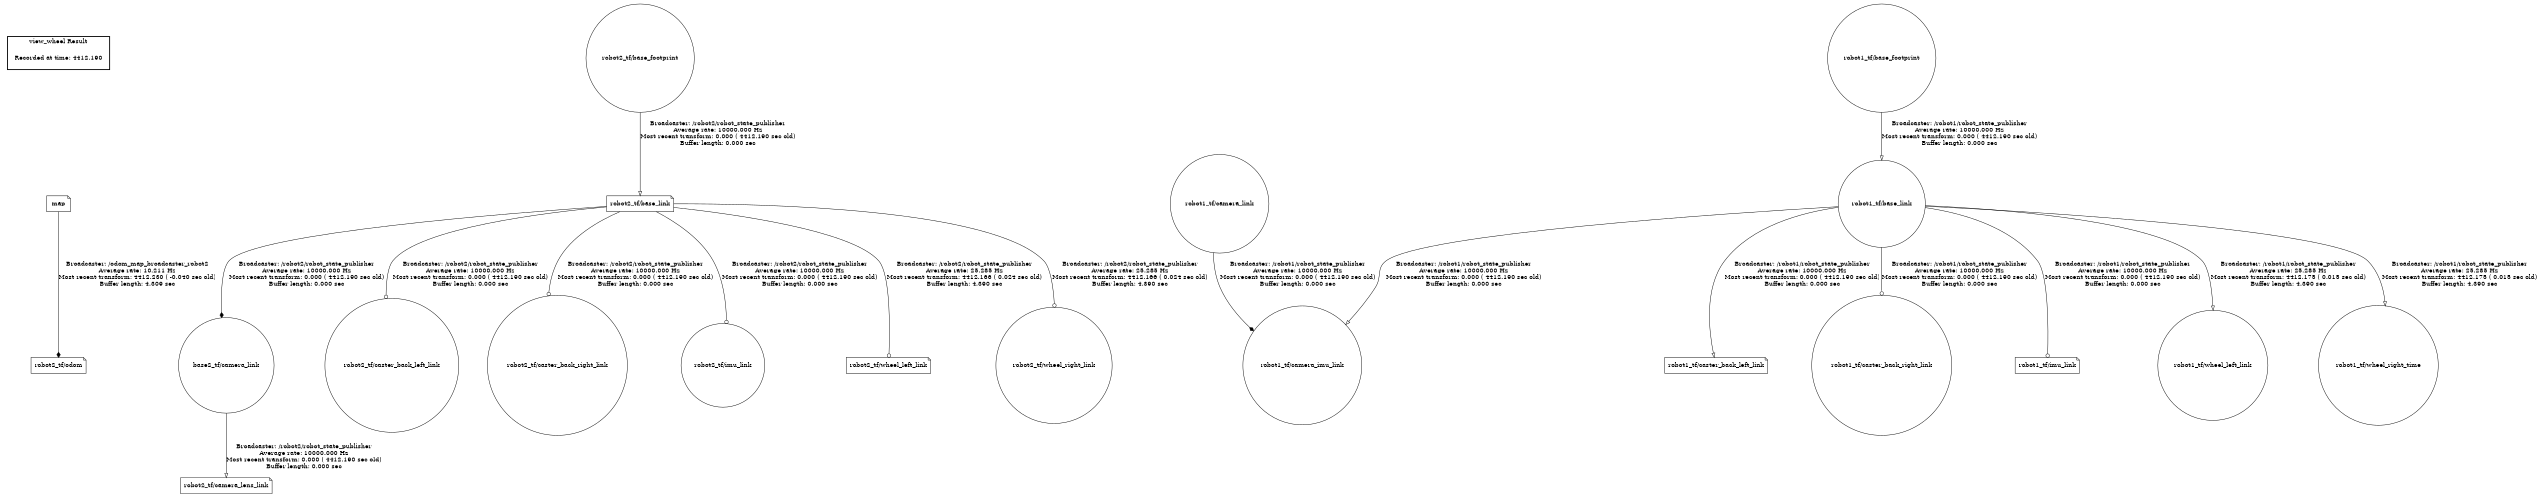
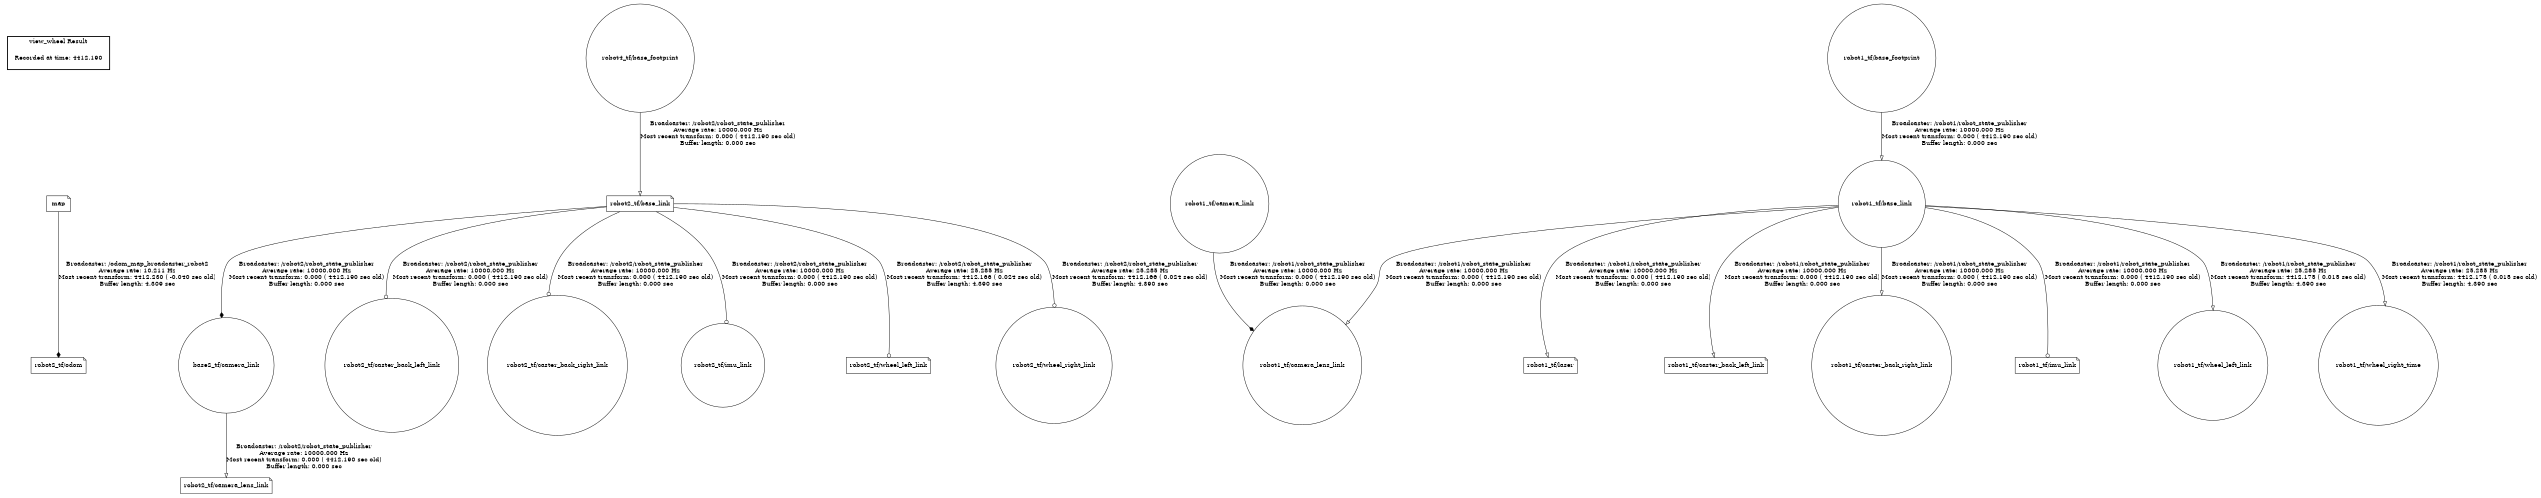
  digraph {
    node [shape=circle]
    edge [arrowhead=onormal]
    "Recorded at time: 4412.190" [shape=plaintext]
    map [shape=note]
    "robot2_tf/base_link" [shape=note]
    n4 [label="base2_tf/camera_link"]
    "robot2_tf/caster_back_left_link"
    "robot2_tf/caster_back_right_link"
    "robot2_tf/imu_link"
    "robot2_tf/wheel_left_link" [shape=note]
    "robot2_tf/wheel_right_link"
    "robot2_tf/camera_lens_link" [shape=note]
-   "robot2_tf/base_footprint"
+   "robot2_tf/base_footprint" [label="robot4_tf/base_footprint"]
    "robot2_tf/odom" [shape=note]
+   "robot1_tf/laser" [shape=note]
    "robot1_tf/base_link"
    "robot1_tf/caster_back_left_link" [shape=note]
    "robot1_tf/caster_back_right_link"
    "robot1_tf/imu_link" [shape=note]
    "robot1_tf/wheel_left_link"
    n19 [label="robot1_tf/wheel_right_time"]
-   "robot1_tf/camera_lens_link" [label="robot1_tf/camera_imu_link"]
+   "robot1_tf/camera_lens_link"
    "robot1_tf/camera_link"
    "robot1_tf/base_footprint"
    subgraph cluster_1 {
      color=black
      label="view_wheel Result"
      style=bold
      "Recorded at time: 4412.190"
    }
    "Recorded at time: 4412.190" -> map [style=invis arrowhead=""]
    map -> "robot2_tf/odom" [arrowhead=diamond label="Broadcaster: /odom_map_broadcaster_robot2\nAverage rate: 10.211 Hz\nMost recent transform: 4412.230 ( -0.040 sec old)\nBuffer length: 4.309 sec\n"]
    "robot2_tf/base_link" -> n4 [arrowhead=diamond label="Broadcaster: /robot2/robot_state_publisher\nAverage rate: 10000.000 Hz\nMost recent transform: 0.000 ( 4412.190 sec old)\nBuffer length: 0.000 sec\n"]
    "robot2_tf/base_link" -> "robot2_tf/caster_back_left_link" [arrowhead=odot label="Broadcaster: /robot2/robot_state_publisher\nAverage rate: 10000.000 Hz\nMost recent transform: 0.000 ( 4412.190 sec old)\nBuffer length: 0.000 sec\n"]
    "robot2_tf/base_link" -> "robot2_tf/caster_back_right_link" [arrowhead=odot label="Broadcaster: /robot2/robot_state_publisher\nAverage rate: 10000.000 Hz\nMost recent transform: 0.000 ( 4412.190 sec old)\nBuffer length: 0.000 sec\n"]
    "robot2_tf/base_link" -> "robot2_tf/imu_link" [arrowhead=odot label="Broadcaster: /robot2/robot_state_publisher\nAverage rate: 10000.000 Hz\nMost recent transform: 0.000 ( 4412.190 sec old)\nBuffer length: 0.000 sec\n"]
    "robot2_tf/base_link" -> "robot2_tf/wheel_left_link" [arrowhead=odot label="Broadcaster: /robot2/robot_state_publisher\nAverage rate: 25.285 Hz\nMost recent transform: 4412.166 ( 0.024 sec old)\nBuffer length: 4.390 sec\n"]
    "robot2_tf/base_link" -> "robot2_tf/wheel_right_link" [arrowhead=odot label="Broadcaster: /robot2/robot_state_publisher\nAverage rate: 25.285 Hz\nMost recent transform: 4412.166 ( 0.024 sec old)\nBuffer length: 4.390 sec\n"]
    n4 -> "robot2_tf/camera_lens_link" [label="Broadcaster: /robot2/robot_state_publisher\nAverage rate: 10000.000 Hz\nMost recent transform: 0.000 ( 4412.190 sec old)\nBuffer length: 0.000 sec\n"]
    "robot2_tf/base_footprint" -> "robot2_tf/base_link" [label="Broadcaster: /robot2/robot_state_publisher\nAverage rate: 10000.000 Hz\nMost recent transform: 0.000 ( 4412.190 sec old)\nBuffer length: 0.000 sec\n"]
+   "robot1_tf/base_link" -> "robot1_tf/laser" [label="Broadcaster: /robot1/robot_state_publisher\nAverage rate: 10000.000 Hz\nMost recent transform: 0.000 ( 4412.190 sec old)\nBuffer length: 0.000 sec\n"]
    "robot1_tf/base_link" -> "robot1_tf/caster_back_left_link" [label="Broadcaster: /robot1/robot_state_publisher\nAverage rate: 10000.000 Hz\nMost recent transform: 0.000 ( 4412.190 sec old)\nBuffer length: 0.000 sec\n"]
-   "robot1_tf/base_link" -> "robot1_tf/caster_back_right_link" [arrowhead=odot label="Broadcaster: /robot1/robot_state_publisher\nAverage rate: 10000.000 Hz\nMost recent transform: 0.000 ( 4412.190 sec old)\nBuffer length: 0.000 sec\n"]
+   "robot1_tf/base_link" -> "robot1_tf/caster_back_right_link" [label="Broadcaster: /robot1/robot_state_publisher\nAverage rate: 10000.000 Hz\nMost recent transform: 0.000 ( 4412.190 sec old)\nBuffer length: 0.000 sec\n"]
    "robot1_tf/base_link" -> "robot1_tf/imu_link" [arrowhead=odot label="Broadcaster: /robot1/robot_state_publisher\nAverage rate: 10000.000 Hz\nMost recent transform: 0.000 ( 4412.190 sec old)\nBuffer length: 0.000 sec\n"]
    "robot1_tf/base_link" -> "robot1_tf/wheel_left_link" [label="Broadcaster: /robot1/robot_state_publisher\nAverage rate: 25.285 Hz\nMost recent transform: 4412.175 ( 0.015 sec old)\nBuffer length: 4.390 sec\n"]
    "robot1_tf/base_link" -> n19 [label="Broadcaster: /robot1/robot_state_publisher\nAverage rate: 25.285 Hz\nMost recent transform: 4412.175 ( 0.015 sec old)\nBuffer length: 4.390 sec\n"]
    "robot1_tf/base_link" -> "robot1_tf/camera_lens_link" [label="Broadcaster: /robot1/robot_state_publisher\nAverage rate: 10000.000 Hz\nMost recent transform: 0.000 ( 4412.190 sec old)\nBuffer length: 0.000 sec\n"]
    "robot1_tf/camera_link" -> "robot1_tf/camera_lens_link" [arrowhead=diamond label="Broadcaster: /robot1/robot_state_publisher\nAverage rate: 10000.000 Hz\nMost recent transform: 0.000 ( 4412.190 sec old)\nBuffer length: 0.000 sec\n"]
    "robot1_tf/base_footprint" -> "robot1_tf/base_link" [label="Broadcaster: /robot1/robot_state_publisher\nAverage rate: 10000.000 Hz\nMost recent transform: 0.000 ( 4412.190 sec old)\nBuffer length: 0.000 sec\n"]
  }
